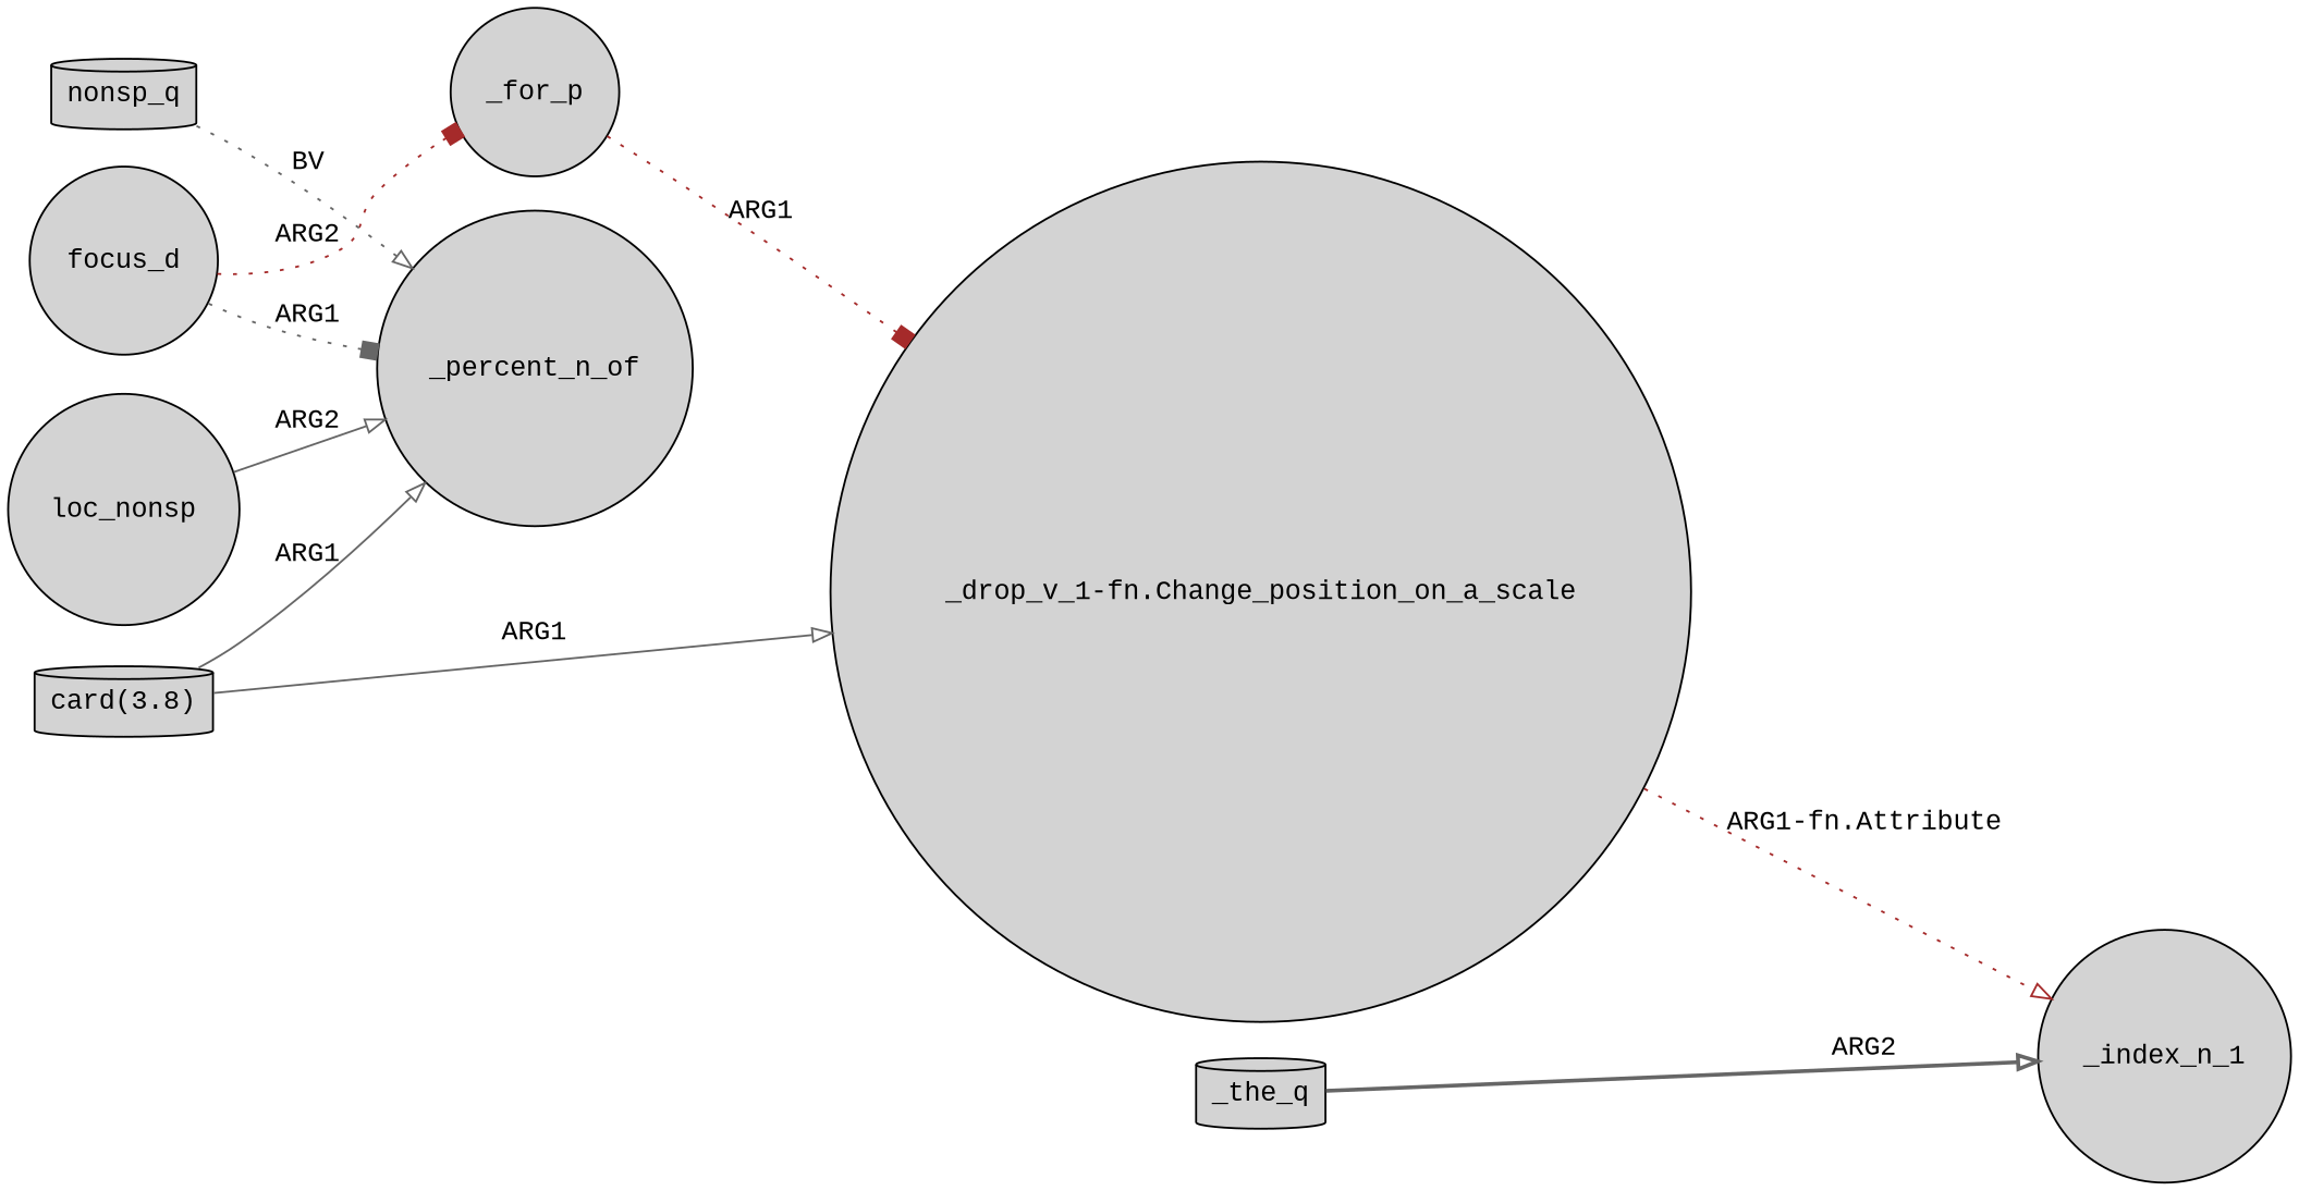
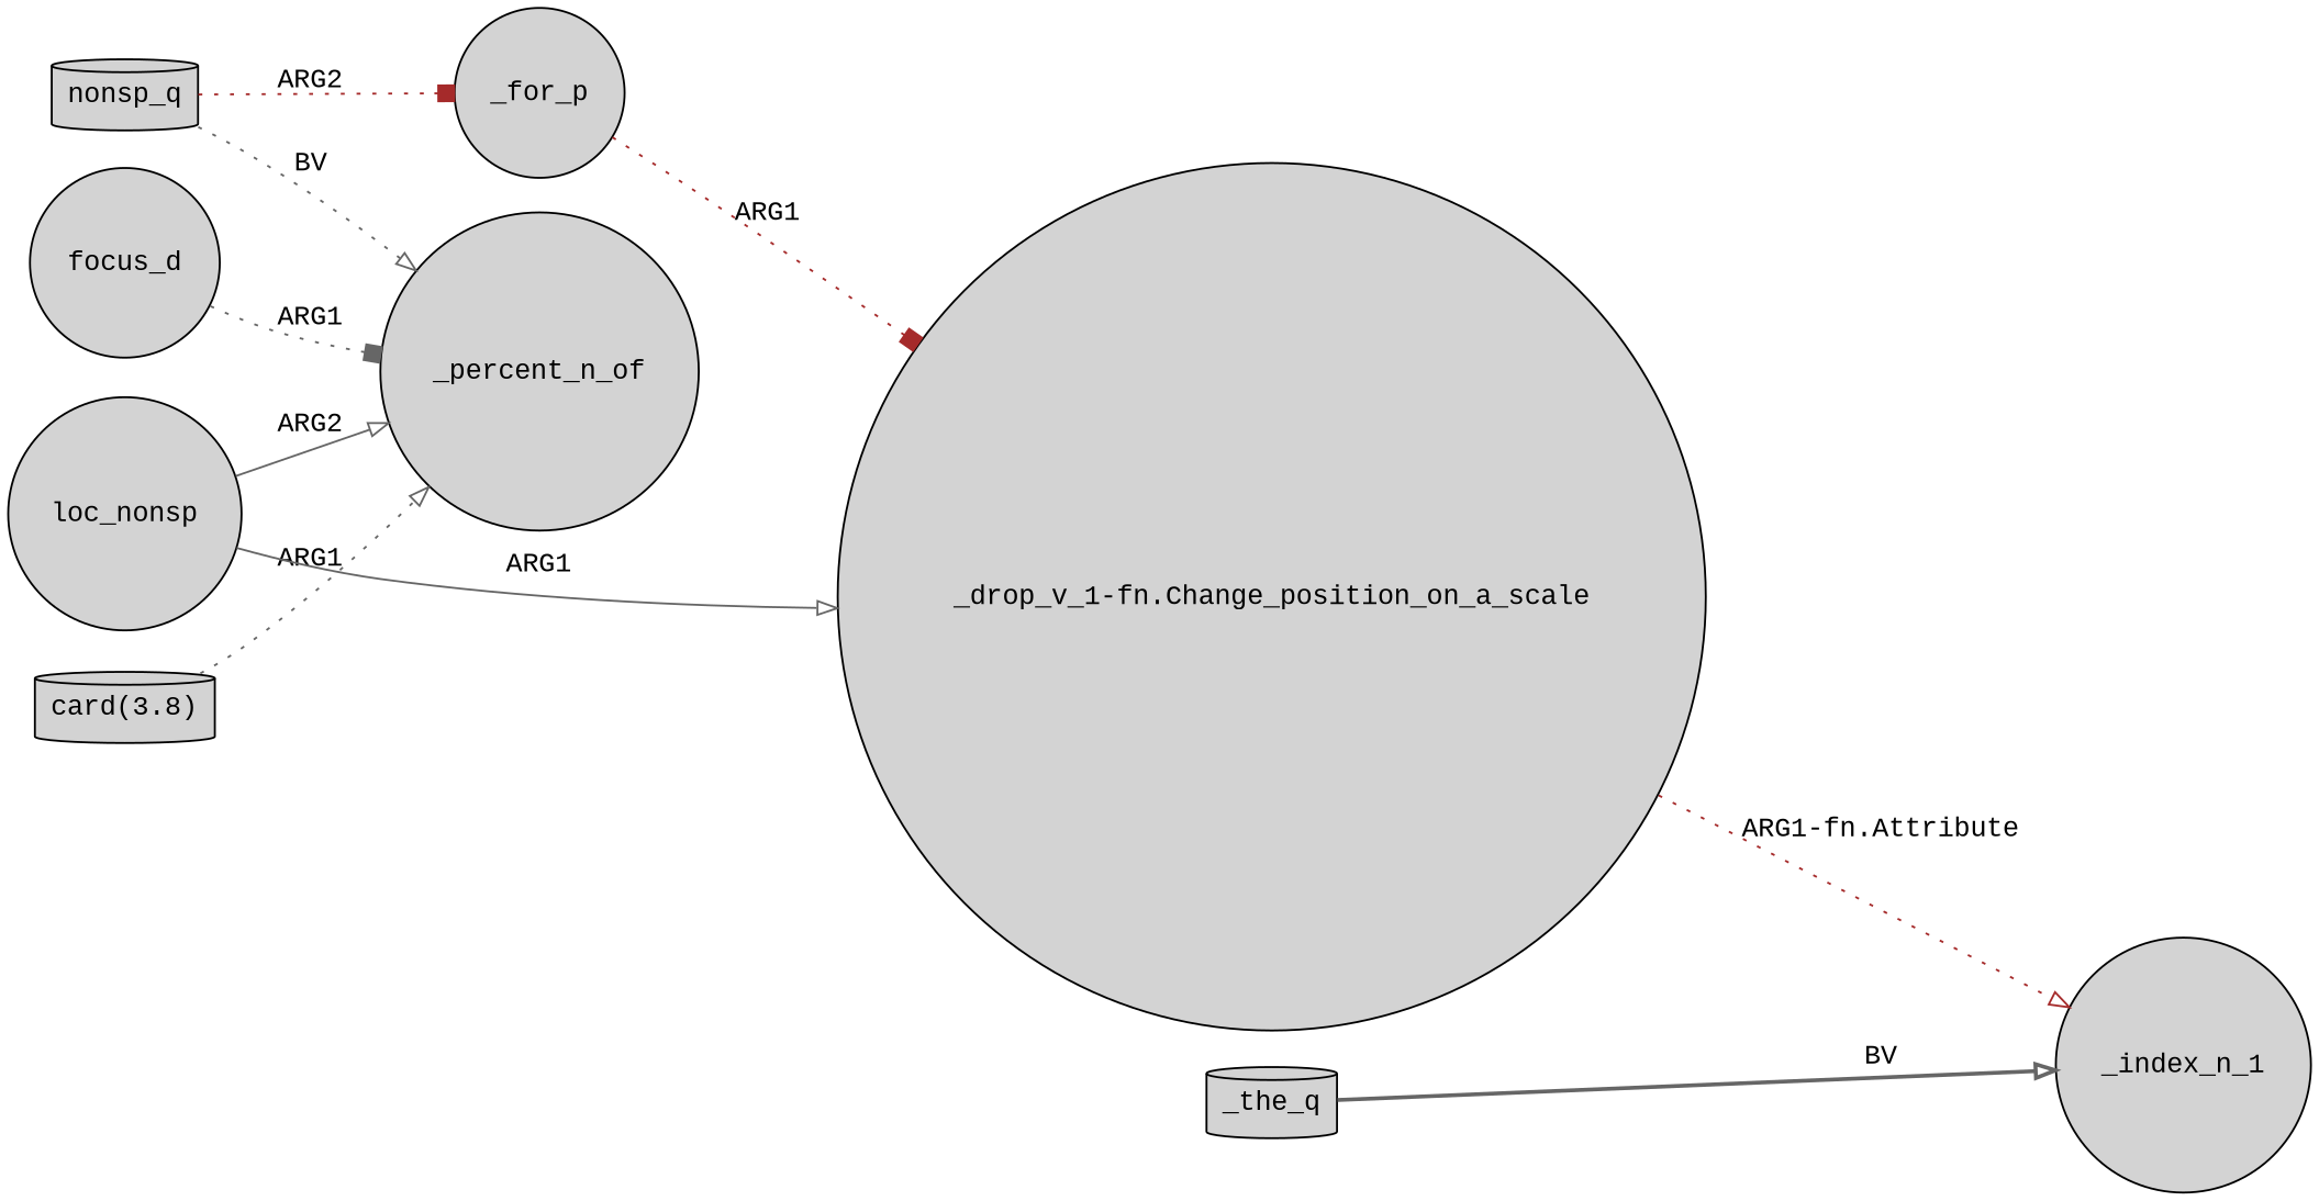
  digraph {
    fontname="Liberation Mono"
    rankdir=LR
    node [fontname="Liberation Mono" shape=circle style=filled]
    edge [arrowhead=onormal color=gray40 fontname="Liberation Mono" style=dotted]
    focus_d
    _for_p
    _percent_n_of
    "_drop_v_1-fn.Change_position_on_a_scale"
    _index_n_1
    _the_q [shape=cylinder]
    n7 [label=nonsp_q shape=cylinder]
    "card(3.8)" [shape=cylinder]
    loc_nonsp
-   focus_d -> _for_p [arrowhead=box color=brown label=ARG2]
+   n7 -> _for_p [arrowhead=box color=brown label=ARG2]
    focus_d -> _percent_n_of [arrowhead=box label=ARG1]
    _for_p -> "_drop_v_1-fn.Change_position_on_a_scale" [arrowhead=box color=brown label=ARG1]
    "_drop_v_1-fn.Change_position_on_a_scale" -> _index_n_1 [color=brown label="ARG1-fn.Attribute"]
-   _the_q -> _index_n_1 [label=ARG2 style=bold]
+   _the_q -> _index_n_1 [label=BV style=bold]
    n7 -> _percent_n_of [label=BV]
-   "card(3.8)" -> _percent_n_of [label=ARG1 style=solid]
+   "card(3.8)" -> _percent_n_of [label=ARG1]
    loc_nonsp -> _percent_n_of [label=ARG2 style=solid]
-   "card(3.8)" -> "_drop_v_1-fn.Change_position_on_a_scale" [label=ARG1 style=solid]
+   loc_nonsp -> "_drop_v_1-fn.Change_position_on_a_scale" [label=ARG1 style=solid]
  }
